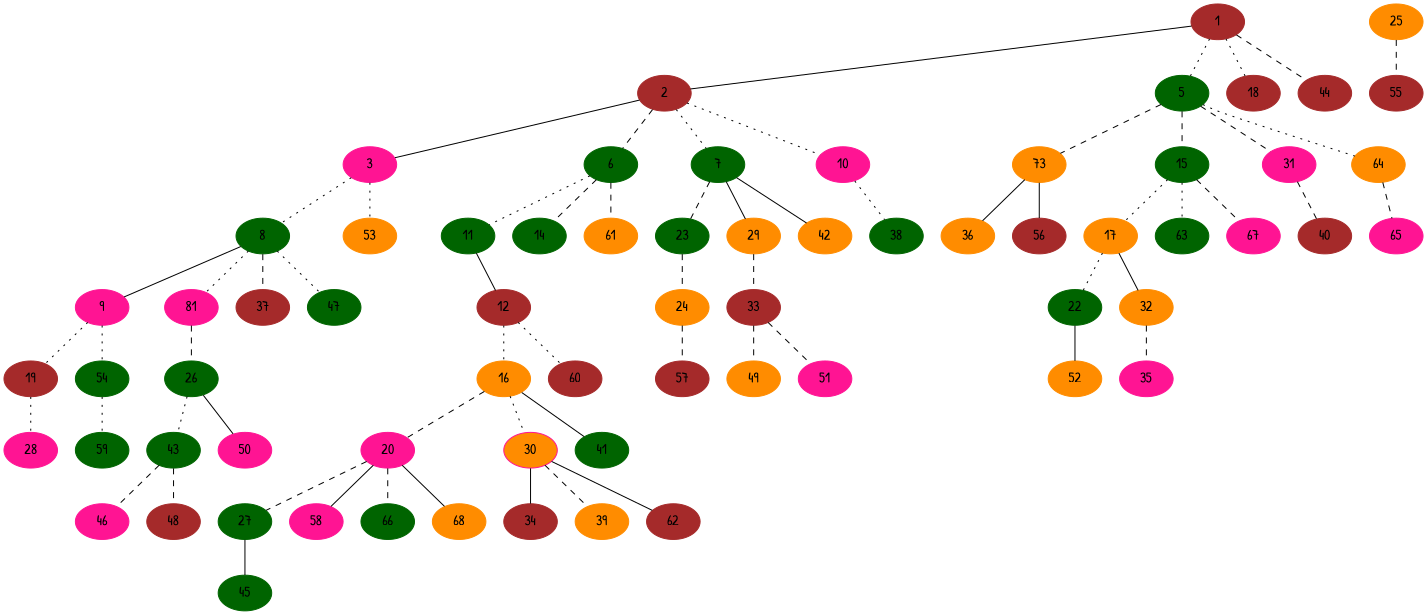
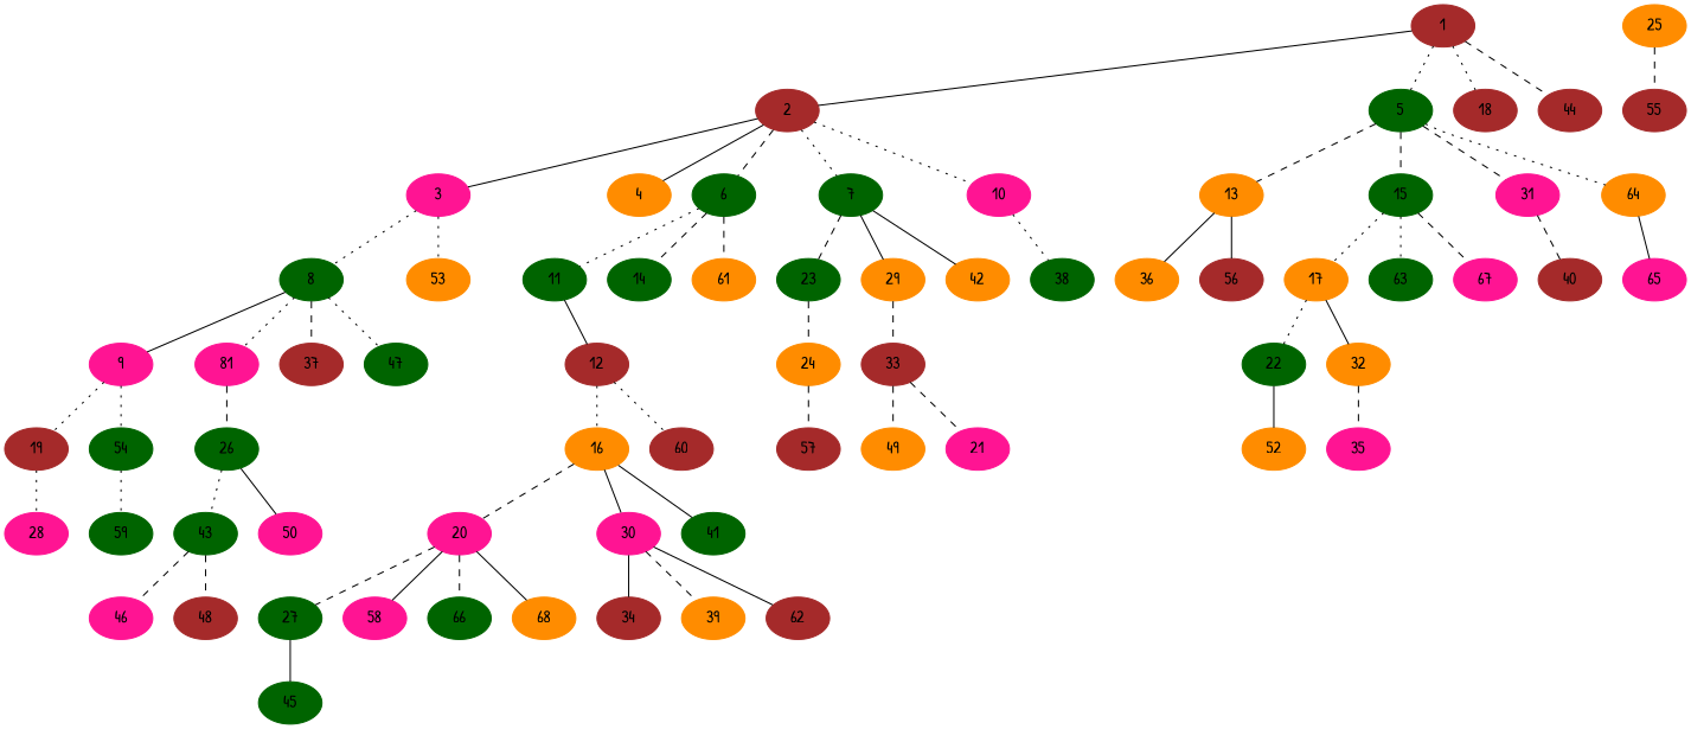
  graph {
    fontname="Patrick Hand"
    node [color=darkgreen fontname="Patrick Hand" style=filled]
    edge [fontname="Patrick Hand" style=dashed weight=1.0]
    1 [color=brown]
    2 [color=brown]
    5
    18 [color=brown]
    44 [color=brown]
    3 [color=deeppink]
+   4 [color=darkorange]
    6
    7
    10 [color=deeppink]
-   13 [color=darkorange label=73]
+   13 [color=darkorange]
    15
    31 [color=deeppink]
    64 [color=darkorange]
    8
    53 [color=darkorange]
    11
    14
    61 [color=darkorange]
    23
    29 [color=darkorange]
    42 [color=darkorange]
    38
    9 [color=deeppink]
    n25 [color=deeppink label=81]
    37 [color=brown]
    47
    25 [color=darkorange]
    55 [color=brown]
    36 [color=darkorange]
    56 [color=brown]
    17 [color=darkorange]
    63
    67 [color=deeppink]
    40 [color=brown]
    65 [color=deeppink]
    12 [color=brown]
    24 [color=darkorange]
    33 [color=brown]
    19 [color=brown]
    54
    26
    28 [color=deeppink]
    59
    16 [color=darkorange]
    60 [color=brown]
    20 [color=deeppink]
-   30 [color=deeppink fillcolor=darkorange]
+   30 [color=deeppink]
    41
    22
    32 [color=darkorange]
    27
    58 [color=deeppink]
    66
    68 [color=darkorange]
    34 [color=brown]
    39 [color=darkorange]
    62 [color=brown]
    52 [color=darkorange]
    35 [color=deeppink]
    45
    43
    50 [color=deeppink]
    57 [color=brown]
    46 [color=deeppink]
    48 [color=brown]
    49 [color=darkorange]
-   51 [color=deeppink]
+   51 [color=deeppink label=21]
    1 -- 2 [style=solid]
    1 -- 5 [style=dotted]
    1 -- 18 [style=dotted]
    1 -- 44
    2 -- 3 [style=solid]
+   2 -- 4 [style=solid]
    2 -- 6
    2 -- 7 [style=dotted]
    2 -- 10 [style=dotted]
    5 -- 13
    5 -- 15
    5 -- 31
    5 -- 64 [style=dotted]
    3 -- 8 [style=dotted]
    3 -- 53 [style=dotted]
    6 -- 11 [style=dotted]
    6 -- 14
    6 -- 61
    7 -- 23
    7 -- 29 [style=solid]
    7 -- 42 [style=solid]
    10 -- 38 [style=dotted]
    13 -- 36 [style=solid]
    13 -- 56 [style=solid]
    15 -- 17 [style=dotted]
    15 -- 63 [style=dotted]
    15 -- 67
    31 -- 40
-   64 -- 65
+   64 -- 65 [style=solid]
    8 -- 9 [style=solid]
    8 -- n25 [style=dotted]
    8 -- 37 [weight=2.0]
    8 -- 47 [style=dotted]
    11 -- 12 [style=solid]
    23 -- 24
    29 -- 33
    9 -- 19 [style=dotted]
    9 -- 54 [style=dotted]
    n25 -- 26
    25 -- 55
    17 -- 22 [style=dotted]
    17 -- 32 [style=solid]
    12 -- 16 [style=dotted]
    12 -- 60 [style=dotted]
    24 -- 57
    33 -- 49
    33 -- 51
    19 -- 28 [style=dotted weight=2.0]
    54 -- 59 [style=dotted]
    26 -- 43 [style=dotted]
    26 -- 50 [style=solid]
    16 -- 20
-   16 -- 30 [style=dotted]
+   16 -- 30 [style=solid]
    16 -- 41 [style=solid]
    20 -- 27
    20 -- 58 [style=solid]
    20 -- 66
    20 -- 68 [style=solid]
    30 -- 34 [style=solid]
    30 -- 39
    30 -- 62 [style=solid]
    22 -- 52 [style=solid]
    32 -- 35
    27 -- 45 [style=solid]
    43 -- 46
    43 -- 48
  }
